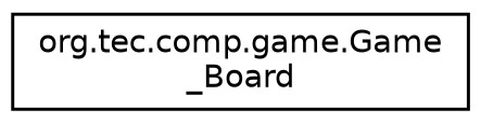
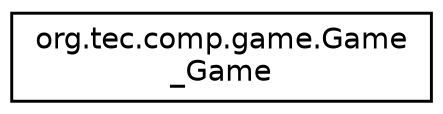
  digraph {
    rankdir=LR
-   n1 [color=black fillcolor=white fontname=Helvetica fontsize=10 height=0.2 label="org.tec.comp.game.Game\l_Board" shape=record style=filled width=0.4]
+   n1 [color=black fillcolor=white fontname=Helvetica fontsize=10 height=0.2 label="org.tec.comp.game.Game\l_Game" shape=record style=filled width=0.4]
  }
